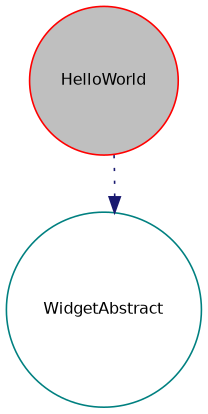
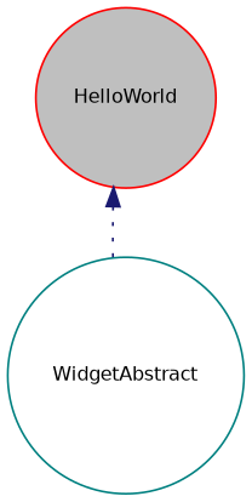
  digraph {
    node [fontname=Helvetica fontsize=10 shape=circle style=filled]
    n1 [color=red fillcolor=grey75 fontcolor=black height=0.2 label=HelloWorld width=0.4]
    n2 [color=teal fillcolor=white height=0.2 label=WidgetAbstract width=0.4]
-   n2 -> n1 [color=midnightblue dir=back fontname=Helvetica fontsize=10 labelfontname=Helvetica labelfontsize=10 style=dotted]
+   n1 -> n2 [color=midnightblue dir=back fontname=Helvetica fontsize=10 labelfontname=Helvetica labelfontsize=10 style=dotted]
  }
